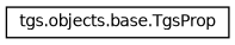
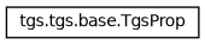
  digraph {
    rankdir=LR
-   n1 [color=black fillcolor=white fontname=Helvetica fontsize=10 height=0.2 label="tgs.objects.base.TgsProp" shape=record style=filled width=0.4]
+   n1 [color=black fillcolor=white fontname=Helvetica fontsize=10 height=0.2 label="tgs.tgs.base.TgsProp" shape=record style=filled width=0.4]
  }
